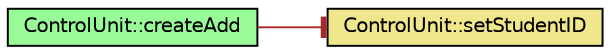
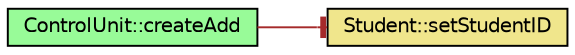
  digraph {
    rankdir=LR
    node [color=black fontname=Helvetica fontsize=10 shape=record style=filled]
    n1 [fillcolor=palegreen fontcolor=black height=0.2 label="ControlUnit::createAdd" width=0.4]
-   n2 [fillcolor=khaki height=0.2 label="ControlUnit::setStudentID" width=0.4]
+   n2 [fillcolor=khaki height=0.2 label="Student::setStudentID" width=0.4]
    n1 -> n2 [color=brown fontname=Helvetica fontsize=10 labelfontname=Helvetica labelfontsize=10 style=solid arrowhead=tee]
  }
